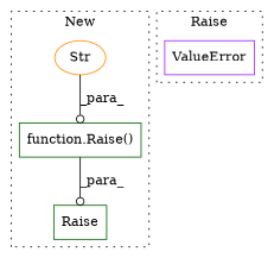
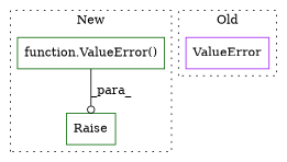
  digraph {
    node [color=darkgreen shape=box]
    edge [arrowhead=odot]
-   n1 [a=75 l="28,14" label="function.Raise()" s="2530,2640"]
-   n2 [a=66 color=darkorange l=82 label=Str s=2558 shape=ellipse]
+   n1 [a=75 l="28,14" label="function.ValueError()" s="2530,2640"]
    n3 [a=91 l=6 label=Raise s=2524]
    n4 [a=63 color=purple l="12,0" label=ValueError s="2465,0"]
    subgraph cluster_1 {
      label=New
      style=dotted
      n1
-     n2
      n3
    }
    subgraph cluster_2 {
-     label=Raise
+     label=Old
      style=dotted
      n4
    }
    n1 -> n3 [label=_para_]
-   n2 -> n1 [label=_para_]
  }
